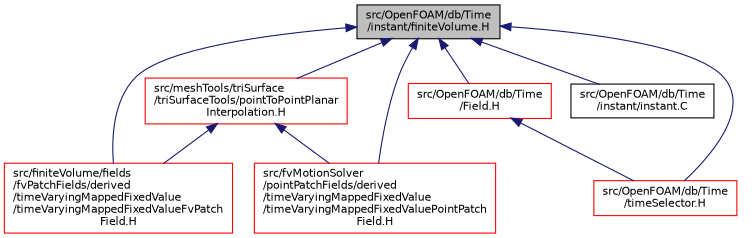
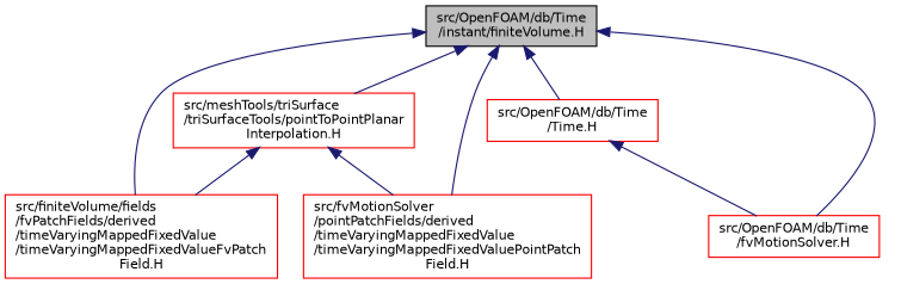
  digraph {
    node [color=red fontname=Helvetica fontsize=10 shape=record]
    edge [color=midnightblue dir=back fontname=Helvetica fontsize=10 labelfontname=Helvetica labelfontsize=10 style=solid]
    n1 [color=black fillcolor=grey75 fontcolor=black height=0.2 label="src/OpenFOAM/db/Time\l/instant/finiteVolume.H" style=filled width=0.4]
    n2 [height=0.2 label="src/finiteVolume/fields\l/fvPatchFields/derived\l/timeVaryingMappedFixedValue\l/timeVaryingMappedFixedValueFvPatch\lField.H" width=0.4]
    n3 [height=0.2 label="src/fvMotionSolver\l/pointPatchFields/derived\l/timeVaryingMappedFixedValue\l/timeVaryingMappedFixedValuePointPatch\lField.H" width=0.4]
    n4 [height=0.2 label="src/meshTools/triSurface\l/triSurfaceTools/pointToPointPlanar\lInterpolation.H" width=0.4]
-   n5 [height=0.2 label="src/OpenFOAM/db/Time\l/Field.H" width=0.4]
-   n6 [color=black height=0.2 label="src/OpenFOAM/db/Time\l/instant/instant.C" width=0.4]
-   n7 [height=0.2 label="src/OpenFOAM/db/Time\l/timeSelector.H" width=0.4]
+   n5 [height=0.2 label="src/OpenFOAM/db/Time\l/Time.H" width=0.4]
+   n7 [height=0.2 label="src/OpenFOAM/db/Time\l/fvMotionSolver.H" width=0.4]
    n1 -> n2
    n1 -> n3
    n1 -> n4
    n1 -> n5
-   n1 -> n6
    n1 -> n7
    n4 -> n2
    n4 -> n3
    n5 -> n7
  }
